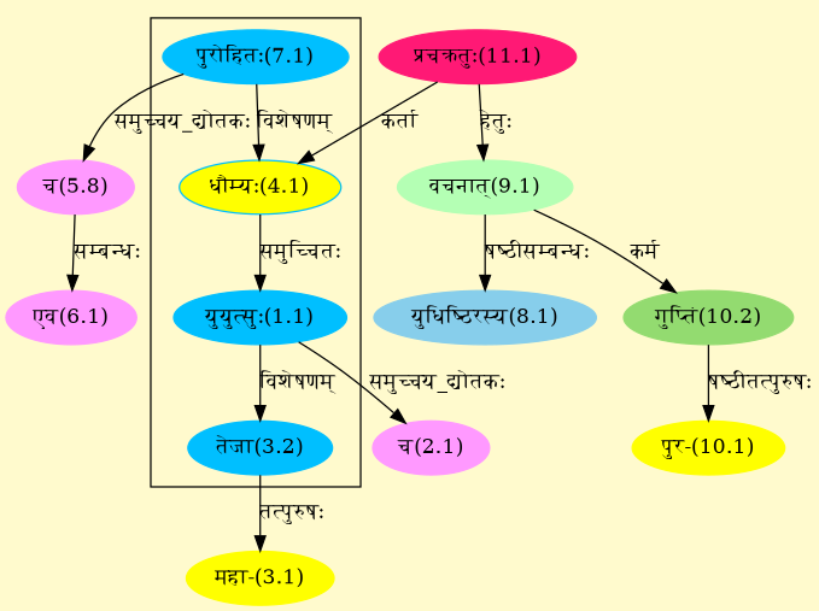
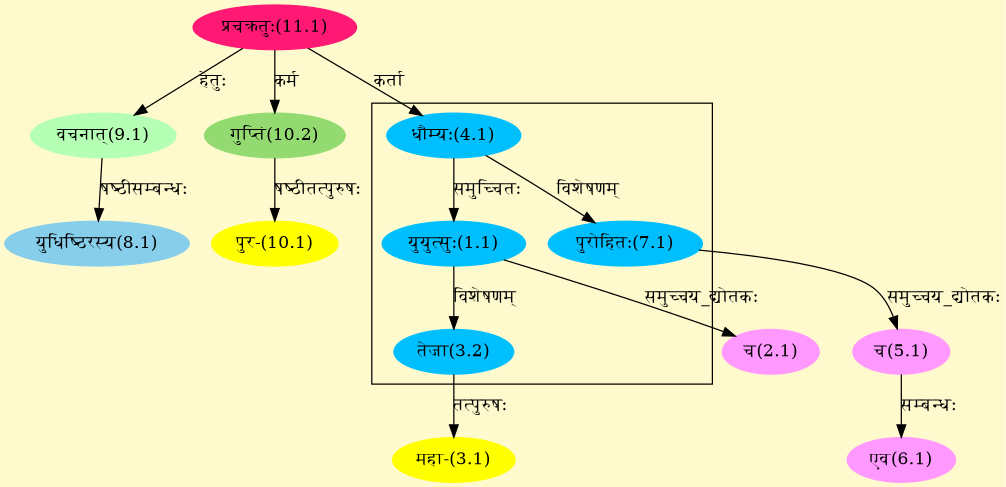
  digraph {
    bgcolor=lemonchiffon1
    compound=true
    rankdir=BT
    node [color="#00BFFF" style=filled]
    edge [dir=back]
    n1 [label="युयुत्सुः(1.1)"]
-   n2 [label="धौम्यः(4.1)" fillcolor="#FFFF00"]
+   n2 [label="धौम्यः(4.1)"]
    n3 [label="तेजा(3.2)"]
    n4 [label="पुरोहितः(7.1)"]
    n5 [color="#FF1975" label="प्रचक्रतुः(11.1)"]
    n6 [color="#FF99FF" label="च(2.1)"]
    n7 [color="#FFFF00" label="महा-(3.1)"]
-   n8 [color="#FF99FF" label="च(5.8)"]
+   n8 [color="#FF99FF" label="च(5.1)"]
    n9 [color="#FF99FF" label="एव(6.1)"]
    n10 [color="#87CEEB" label="युधिष्ठिरस्य(8.1)"]
    n11 [color="#B4FFB4" label="वचनात्(9.1)"]
    n12 [color="#FFFF00" label="पुर-(10.1)"]
    n13 [color="#93DB70" label="गुप्तिं(10.2)"]
    subgraph cluster_1 {
      n1
      n2
      n3
      n4
    }
    n1 -> n2 [label="समुच्चितः"]
    n2 -> n5 [label="कर्ता"]
    n3 -> n1 [label="विशेषणम्"]
-   n2 -> n4 [label="विशेषणम्"]
+   n4 -> n2 [label="विशेषणम्"]
    n6 -> n1 [label="समुच्चय_द्योतकः"]
    n7 -> n3 [label="तत्पुरुषः"]
    n8 -> n4 [label="समुच्चय_द्योतकः"]
    n9 -> n8 [label="सम्बन्धः"]
    n10 -> n11 [label="षष्ठीसम्बन्धः"]
    n11 -> n5 [label="हेतुः"]
    n12 -> n13 [label="षष्ठीतत्पुरुषः"]
-   n13 -> n11 [label="कर्म"]
+   n13 -> n5 [label="कर्म"]
  }
